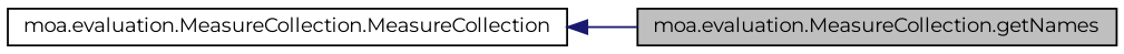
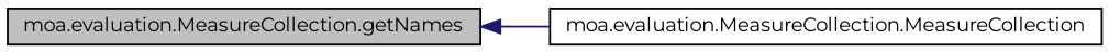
  digraph {
    rankdir=LR
    fontname=Montserrat
    node [color=black fontname=Montserrat fontsize=10 shape=record style=filled]
    n1 [fillcolor=grey75 fontcolor=black height=0.2 label="moa.evaluation.MeasureCollection.getNames" width=0.4]
    n2 [fillcolor=white height=0.2 label="moa.evaluation.MeasureCollection.MeasureCollection" width=0.4]
-   n2 -> n1 [color=midnightblue dir=back fontname=Montserrat fontsize=10 labelfontname=Helvetica labelfontsize=10 style=solid]
+   n1 -> n2 [color=midnightblue dir=back fontname=Montserrat fontsize=10 labelfontname=Helvetica labelfontsize=10 style=solid]
  }
